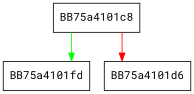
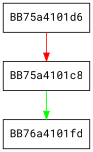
  digraph {
    fontname="Roboto Mono"
    splines=ortho
    node [fontname="Roboto Mono" shape=box]
    edge [fontname="Roboto Mono"]
    BB75a4101c8
-   BB75a4101fd
+   BB75a4101fd [label=BB76a4101fd]
    BB75a4101d6
    BB75a4101c8 -> BB75a4101fd [color=green]
-   BB75a4101c8 -> BB75a4101d6 [color=red]
+   BB75a4101d6 -> BB75a4101c8 [color=red]
  }
